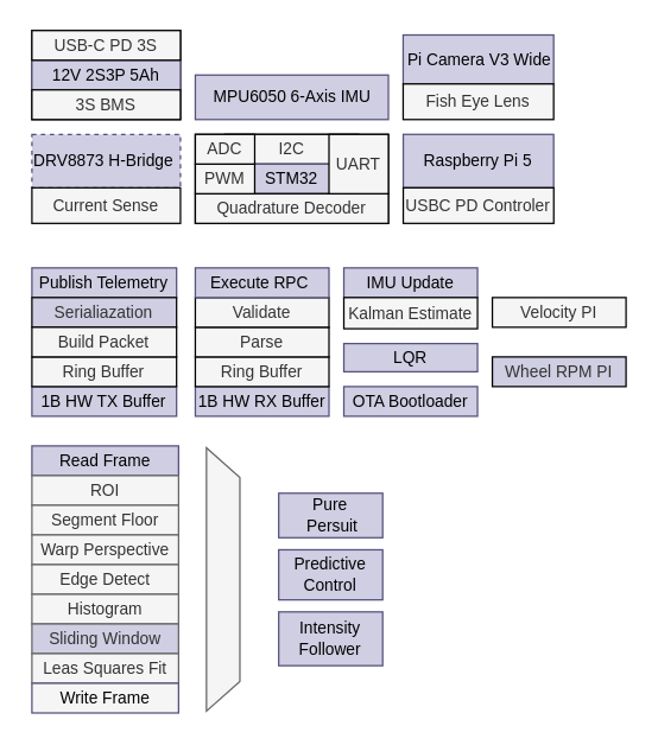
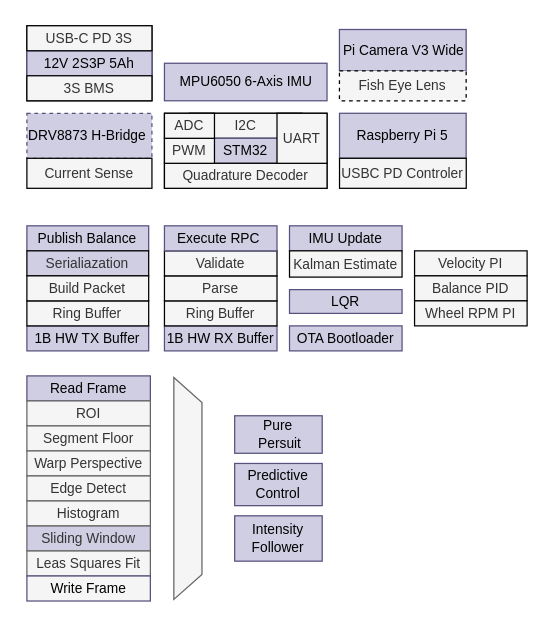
  <mxCell id="0" />
  <mxCell id="1" parent="0" />
  <mxCell id="2" value="Pure&lt;br&gt;&amp;nbsp;Persuit" style="rounded=0;whiteSpace=wrap;html=1;labelBackgroundColor=none;strokeColor=#56517e;fontSize=11;fillColor=#d0cee2;" parent="1" vertex="1"><mxGeometry x="187.15" y="331.88" width="70" height="30" as="geometry" /></mxCell>
  <mxCell id="3" value="Predictive Control" style="rounded=0;whiteSpace=wrap;html=1;labelBackgroundColor=none;strokeColor=#56517e;fontSize=11;fillColor=#d0cee2;" parent="1" vertex="1"><mxGeometry x="187.15" y="370.01" width="70" height="33.75" as="geometry" /></mxCell>
  <mxCell id="4" value="" style="group;rounded=0;" parent="1" vertex="1" connectable="0"><mxGeometry x="21" y="300" width="98.74" height="160" as="geometry" /></mxCell>
  <mxCell id="5" value="Read Frame" style="rounded=0;whiteSpace=wrap;html=1;labelBackgroundColor=none;strokeColor=#56517e;fontSize=11;fillColor=#d0cee2;" parent="4" vertex="1"><mxGeometry width="98.74" height="20" as="geometry" /></mxCell>
  <mxCell id="6" value="ROI" style="rounded=0;whiteSpace=wrap;html=1;labelBackgroundColor=none;fontSize=11;fillColor=#f5f5f5;fontColor=#333333;strokeColor=#666666;" parent="4" vertex="1"><mxGeometry y="20" width="98.74" height="20" as="geometry" /></mxCell>
  <mxCell id="7" value="Segment Floor" style="rounded=0;whiteSpace=wrap;html=1;labelBackgroundColor=none;fontSize=11;fillColor=#f5f5f5;fontColor=#333333;strokeColor=#666666;" parent="4" vertex="1"><mxGeometry y="40" width="98.74" height="20" as="geometry" /></mxCell>
  <mxCell id="8" value="Warp Perspective" style="rounded=0;whiteSpace=wrap;html=1;labelBackgroundColor=none;strokeColor=#666666;fontSize=11;fontColor=#333333;fillColor=#f5f5f5;" parent="4" vertex="1"><mxGeometry y="60" width="98.74" height="20" as="geometry" /></mxCell>
  <mxCell id="9" value="Edge Detect" style="rounded=0;whiteSpace=wrap;html=1;labelBackgroundColor=none;fontSize=11;fillColor=#f5f5f5;strokeColor=#666666;fontColor=#333333;" parent="4" vertex="1"><mxGeometry y="80" width="98.74" height="20" as="geometry" /></mxCell>
  <mxCell id="10" value="Histogram" style="rounded=0;whiteSpace=wrap;html=1;labelBackgroundColor=none;strokeColor=#666666;fontSize=11;fontColor=#333333;fillColor=#f5f5f5;" parent="4" vertex="1"><mxGeometry y="100" width="98.74" height="20" as="geometry" /></mxCell>
  <mxCell id="11" value="Sliding Window" style="rounded=0;whiteSpace=wrap;html=1;labelBackgroundColor=none;strokeColor=#666666;fontSize=11;fontColor=#333333;fillColor=#d0cee2;" parent="4" vertex="1"><mxGeometry y="120" width="98.74" height="20" as="geometry" /></mxCell>
  <mxCell id="12" value="Leas Squares Fit" style="rounded=0;whiteSpace=wrap;html=1;labelBackgroundColor=none;strokeColor=#666666;fontSize=11;fontColor=#333333;fillColor=#f5f5f5;" parent="4" vertex="1"><mxGeometry y="140" width="98.74" height="20" as="geometry" /></mxCell>
  <mxCell id="13" value="Intensity Follower" style="rounded=0;whiteSpace=wrap;html=1;labelBackgroundColor=none;strokeColor=#56517e;fontSize=11;fillColor=#d0cee2;" parent="1" vertex="1"><mxGeometry x="187.15" y="411.88" width="70" height="36.25" as="geometry" /></mxCell>
  <mxCell id="14" value="" style="shape=trapezoid;perimeter=trapezoidPerimeter;whiteSpace=wrap;html=1;fixedSize=1;labelBackgroundColor=none;fontSize=11;fillColor=#f5f5f5;fontColor=#333333;strokeColor=#666666;rotation=90;flipV=0;rounded=0;" parent="1" vertex="1"><mxGeometry x="61" y="378.75" width="177.5" height="22.5" as="geometry" /></mxCell>
  <mxCell id="15" value="Write Frame" style="rounded=0;whiteSpace=wrap;html=1;labelBackgroundColor=none;strokeColor=#56517e;fontSize=11;fillColor=#f5f5f5;" parent="1" vertex="1"><mxGeometry x="21" y="460" width="98.74" height="20" as="geometry" /></mxCell>
  <mxCell id="16" value="Raspberry Pi 5" style="rounded=0;whiteSpace=wrap;html=1;fontSize=11;fillColor=#d0cee2;strokeColor=#56517e;" parent="1" vertex="1"><mxGeometry x="271" y="90" width="101.26" height="36" as="geometry" /></mxCell>
  <mxCell id="17" value="" style="group;fontSize=11;fontColor=#333333;strokeColor=default;rounded=0;" parent="1" vertex="1" connectable="0"><mxGeometry x="21" y="20" width="100" height="60" as="geometry" /></mxCell>
  <mxCell id="18" value="12V 2S3P 5Ah" style="rounded=0;whiteSpace=wrap;html=1;fontSize=11;fillColor=#d0cee2;strokeColor=#56517e;" parent="17" vertex="1"><mxGeometry y="20" width="100.0" height="20" as="geometry" /></mxCell>
  <mxCell id="19" value="USB-C PD 3S" style="rounded=0;whiteSpace=wrap;html=1;fontSize=11;fillColor=#f5f5f5;fontColor=#333333;strokeColor=default;" parent="17" vertex="1"><mxGeometry width="100.0" height="20" as="geometry" /></mxCell>
  <mxCell id="20" value="3S BMS" style="rounded=0;whiteSpace=wrap;html=1;fontSize=11;fillColor=#f5f5f5;fontColor=#333333;strokeColor=default;" parent="17" vertex="1"><mxGeometry y="40" width="100.0" height="20" as="geometry" /></mxCell>
  <mxCell id="21" value="&lt;font style=&quot;font-size: 11px;&quot;&gt;&lt;span style=&quot;font-family: Helvetica; font-size: 11px; font-style: normal; font-variant-ligatures: normal; font-variant-caps: normal; font-weight: 400; letter-spacing: normal; orphans: 2; text-align: center; text-indent: 0px; text-transform: none; widows: 2; word-spacing: 0px; -webkit-text-stroke-width: 0px; text-decoration-thickness: initial; text-decoration-style: initial; text-decoration-color: initial; float: none; display: inline !important;&quot;&gt;MPU6050&amp;nbsp;&lt;/span&gt;&lt;span style=&quot;font-family: Helvetica; font-size: 11px; font-style: normal; font-variant-ligatures: normal; font-variant-caps: normal; font-weight: 400; letter-spacing: normal; orphans: 2; text-align: center; text-indent: 0px; text-transform: none; widows: 2; word-spacing: 0px; -webkit-text-stroke-width: 0px; text-decoration-thickness: initial; text-decoration-style: initial; text-decoration-color: initial; float: none; display: inline !important;&quot;&gt;6-Axis IMU&lt;/span&gt;&lt;/font&gt;" style="rounded=0;html=1;fontSize=11;fillColor=#d0cee2;strokeColor=#56517e;" parent="1" vertex="1"><mxGeometry x="131" y="50" width="130" height="30" as="geometry" /></mxCell>
  <mxCell id="22" value="" style="group;fontSize=11;fontColor=#333333;strokeColor=default;rounded=0;" parent="1" vertex="1" connectable="0"><mxGeometry x="131" y="90" width="130" height="60" as="geometry" /></mxCell>
  <mxCell id="23" value="I2C" style="rounded=0;whiteSpace=wrap;html=1;container=0;fillColor=#f5f5f5;fontColor=#333333;strokeColor=default;fontSize=11;" parent="22" vertex="1"><mxGeometry x="20" width="90" height="20" as="geometry" /></mxCell>
  <mxCell id="24" value="STM32" style="rounded=0;whiteSpace=wrap;html=1;container=0;fillColor=#d0cee2;strokeColor=#56517e;fontSize=11;" parent="22" vertex="1"><mxGeometry x="20" y="20" width="90" height="20" as="geometry" /></mxCell>
  <mxCell id="25" value="&lt;span style=&quot;border-color: var(--border-color); font-size: 11px;&quot;&gt;Quadrature&amp;nbsp;&lt;/span&gt;&lt;span style=&quot;border-color: var(--border-color); font-size: 11px;&quot;&gt;Decoder&lt;/span&gt;" style="rounded=0;whiteSpace=wrap;html=1;container=0;fillColor=#f5f5f5;fontColor=#333333;strokeColor=default;fontSize=11;" parent="22" vertex="1"><mxGeometry y="40" width="130" height="20" as="geometry" /></mxCell>
  <mxCell id="26" value="PWM" style="rounded=0;whiteSpace=wrap;html=1;container=0;fillColor=#f5f5f5;fontColor=#333333;strokeColor=default;fontSize=11;" parent="22" vertex="1"><mxGeometry y="20" width="40" height="20" as="geometry" /></mxCell>
  <mxCell id="27" value="UART" style="rounded=0;whiteSpace=wrap;html=1;container=0;fillColor=#f5f5f5;fontColor=#333333;strokeColor=default;fontSize=11;" parent="22" vertex="1"><mxGeometry x="90" width="40" height="40" as="geometry" /></mxCell>
  <mxCell id="28" value="ADC" style="rounded=0;whiteSpace=wrap;html=1;labelBackgroundColor=none;strokeColor=default;fontSize=11;fontColor=#333333;fillColor=#f5f5f5;" parent="22" vertex="1"><mxGeometry width="40" height="20" as="geometry" /></mxCell>
  <mxCell id="29" value="DRV8873 H-Bridge&amp;nbsp;" style="rounded=0;whiteSpace=wrap;html=1;fillColor=#d0cee2;strokeColor=#56517e;fontSize=11;dashed=1;" parent="1" vertex="1"><mxGeometry x="21" y="90" width="100" height="36" as="geometry" /></mxCell>
  <mxCell id="30" value="&lt;span style=&quot;font-size: 11px;&quot;&gt;Current Sense&lt;/span&gt;" style="rounded=0;whiteSpace=wrap;html=1;fontSize=11;fillColor=#f5f5f5;fontColor=#333333;strokeColor=default;" parent="1" vertex="1"><mxGeometry x="21" y="126" width="100" height="24" as="geometry" /></mxCell>
  <mxCell id="31" value="&lt;span style=&quot;font-family: Helvetica; font-size: 11px; font-style: normal; font-variant-ligatures: normal; font-variant-caps: normal; font-weight: 400; letter-spacing: normal; orphans: 2; text-align: center; text-indent: 0px; text-transform: none; widows: 2; word-spacing: 0px; -webkit-text-stroke-width: 0px; text-decoration-thickness: initial; text-decoration-style: initial; text-decoration-color: initial; float: none; display: inline !important;&quot;&gt;Pi Camera V3 Wide&lt;/span&gt;" style="rounded=0;html=1;fontSize=11;fillColor=#d0cee2;strokeColor=#56517e;" parent="1" vertex="1"><mxGeometry x="270.93" y="23" width="101.33" height="33" as="geometry" /></mxCell>
- <mxCell id="32" value="Fish Eye Lens" style="rounded=0;whiteSpace=wrap;html=1;fontSize=11;fillColor=#f5f5f5;strokeColor=default;fontColor=#333333;" parent="1" vertex="1"><mxGeometry x="270.929" y="56" width="101.331" height="24" as="geometry" /></mxCell>
+ <mxCell id="32" value="Fish Eye Lens" style="rounded=0;whiteSpace=wrap;html=1;fontSize=11;fillColor=#f5f5f5;strokeColor=default;fontColor=#333333;dashed=1;" parent="1" vertex="1"><mxGeometry x="270.929" y="56" width="101.331" height="24" as="geometry" /></mxCell>
  <mxCell id="33" value="USBC PD Controler" style="rounded=0;whiteSpace=wrap;html=1;fontSize=11;fillColor=#f5f5f5;strokeColor=default;fontColor=#333333;" parent="1" vertex="1"><mxGeometry x="270.999" y="126" width="101.331" height="24" as="geometry" /></mxCell>
  <mxCell id="34" value="LQR" style="rounded=0;whiteSpace=wrap;html=1;labelBackgroundColor=none;strokeColor=#56517e;fontSize=11;fillColor=#d0cee2;" parent="1" vertex="1"><mxGeometry x="231" y="231.01" width="90" height="19" as="geometry" /></mxCell>
  <mxCell id="35" value="IMU Update" style="rounded=0;whiteSpace=wrap;html=1;labelBackgroundColor=none;fontSize=11;fillColor=#d0cee2;strokeColor=#56517e;" parent="1" vertex="1"><mxGeometry x="231" y="180" width="90" height="20" as="geometry" /></mxCell>
  <mxCell id="36" value="Kalman Estimate" style="rounded=0;whiteSpace=wrap;html=1;labelBackgroundColor=none;fontSize=11;fontColor=#333333;fillColor=#f5f5f5;strokeColor=default;" parent="1" vertex="1"><mxGeometry x="231" y="200" width="90" height="21" as="geometry" /></mxCell>
  <mxCell id="37" value="Velocity PI" style="rounded=0;whiteSpace=wrap;html=1;labelBackgroundColor=none;fontSize=11;fontColor=#333333;fillColor=#f5f5f5;strokeColor=default;" parent="1" vertex="1"><mxGeometry x="331" y="200" width="90" height="20" as="geometry" /></mxCell>
- <mxCell id="39" value="Wheel RPM PI" style="rounded=0;whiteSpace=wrap;html=1;labelBackgroundColor=none;fontSize=11;fontColor=#333333;fillColor=#d0cee2;strokeColor=default;" parent="1" vertex="1"><mxGeometry x="331" y="240" width="90" height="20" as="geometry" /></mxCell>
+ <mxCell id="38" value="Balance PID" style="rounded=0;whiteSpace=wrap;html=1;labelBackgroundColor=none;fontSize=11;fontColor=#333333;fillColor=#f5f5f5;strokeColor=default;" parent="1" vertex="1"><mxGeometry x="331" y="220" width="90" height="20" as="geometry" /></mxCell>
+ <mxCell id="39" value="Wheel RPM PI" style="rounded=0;whiteSpace=wrap;html=1;labelBackgroundColor=none;fontSize=11;fontColor=#333333;fillColor=#f5f5f5;strokeColor=default;" parent="1" vertex="1"><mxGeometry x="331" y="240" width="90" height="20" as="geometry" /></mxCell>
  <mxCell id="40" value="1B HW TX Buffer" style="rounded=0;whiteSpace=wrap;html=1;labelBackgroundColor=none;fontSize=11;fillColor=#d0cee2;strokeColor=#56517e;" parent="1" vertex="1"><mxGeometry x="20.999" y="260" width="97.391" height="20" as="geometry" /></mxCell>
  <mxCell id="41" value="1B HW RX Buffer" style="rounded=0;whiteSpace=wrap;html=1;labelBackgroundColor=none;fontSize=11;fillColor=#d0cee2;strokeColor=#56517e;" parent="1" vertex="1"><mxGeometry x="131" y="260" width="90" height="20" as="geometry" /></mxCell>
  <mxCell id="42" value="Ring Buffer" style="rounded=0;whiteSpace=wrap;html=1;labelBackgroundColor=none;fontSize=11;fontColor=#333333;fillColor=#f5f5f5;strokeColor=default;" parent="1" vertex="1"><mxGeometry x="20.999" y="240" width="97.391" height="20" as="geometry" /></mxCell>
- <mxCell id="43" value="Publish Telemetry" style="rounded=0;whiteSpace=wrap;html=1;labelBackgroundColor=none;fontSize=11;fillColor=#d0cee2;strokeColor=#56517e;" parent="1" vertex="1"><mxGeometry x="20.999" y="180" width="97.391" height="20" as="geometry" /></mxCell>
+ <mxCell id="43" value="Publish Balance" style="rounded=0;whiteSpace=wrap;html=1;labelBackgroundColor=none;fontSize=11;fillColor=#d0cee2;strokeColor=#56517e;" parent="1" vertex="1"><mxGeometry x="20.999" y="180" width="97.391" height="20" as="geometry" /></mxCell>
  <mxCell id="44" value="Serialiazation" style="rounded=0;whiteSpace=wrap;html=1;labelBackgroundColor=none;fontSize=11;fontColor=#333333;fillColor=#d0cee2;strokeColor=default;" parent="1" vertex="1"><mxGeometry x="20.999" y="200" width="97.391" height="20" as="geometry" /></mxCell>
  <mxCell id="45" value="Build Packet" style="rounded=0;whiteSpace=wrap;html=1;labelBackgroundColor=none;fontSize=11;fontColor=#333333;fillColor=#f5f5f5;strokeColor=default;" parent="1" vertex="1"><mxGeometry x="20.999" y="220" width="97.391" height="20" as="geometry" /></mxCell>
  <mxCell id="46" value="Ring Buffer" style="rounded=0;whiteSpace=wrap;html=1;labelBackgroundColor=none;fontSize=11;fontColor=#333333;fillColor=#f5f5f5;strokeColor=default;" parent="1" vertex="1"><mxGeometry x="131" y="240" width="90" height="20" as="geometry" /></mxCell>
  <mxCell id="47" value="Parse" style="rounded=0;whiteSpace=wrap;html=1;labelBackgroundColor=none;fontSize=11;fontColor=#333333;fillColor=#f5f5f5;strokeColor=default;" parent="1" vertex="1"><mxGeometry x="131" y="220" width="90" height="20" as="geometry" /></mxCell>
  <mxCell id="48" value="Validate" style="rounded=0;whiteSpace=wrap;html=1;labelBackgroundColor=none;fontSize=11;fontColor=#333333;fillColor=#f5f5f5;strokeColor=default;" parent="1" vertex="1"><mxGeometry x="131" y="200" width="90" height="20" as="geometry" /></mxCell>
  <mxCell id="49" value="Execute RPC&amp;nbsp;" style="rounded=0;whiteSpace=wrap;html=1;labelBackgroundColor=none;fontSize=11;fillColor=#d0cee2;strokeColor=#56517e;" parent="1" vertex="1"><mxGeometry x="131" y="180" width="90" height="20" as="geometry" /></mxCell>
  <mxCell id="50" value="OTA Bootloader" style="rounded=0;whiteSpace=wrap;html=1;labelBackgroundColor=none;strokeColor=#56517e;fontSize=11;fillColor=#d0cee2;" parent="1" vertex="1"><mxGeometry x="231" y="260" width="90" height="20" as="geometry" /></mxCell>
